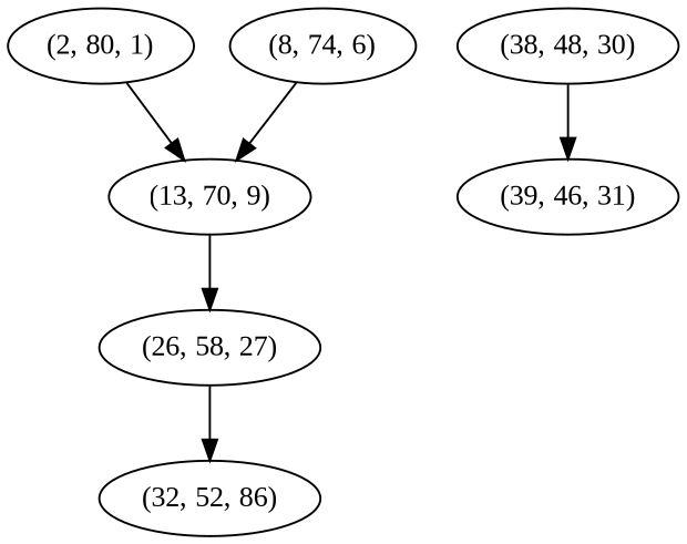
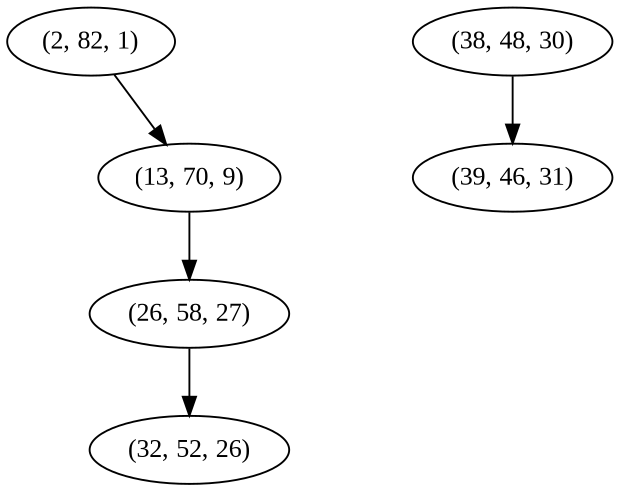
  digraph {
    fontname="Liberation Serif"
    node [fontname="Liberation Serif"]
    edge [fontname="Liberation Serif"]
-   "(2, 82, 1)" [label="(2, 80, 1)"]
+   "(2, 82, 1)"
    "(13, 70, 9)"
-   "(8, 74, 6)"
    n4 [label="(26, 58, 27)"]
-   "(32, 52, 26)" [label="(32, 52, 86)"]
+   "(32, 52, 26)"
    "(38, 48, 30)"
    "(39, 46, 31)"
    "(2, 82, 1)" -> "(13, 70, 9)"
    "(13, 70, 9)" -> n4
-   "(8, 74, 6)" -> "(13, 70, 9)"
    n4 -> "(32, 52, 26)"
    "(38, 48, 30)" -> "(39, 46, 31)"
  }
